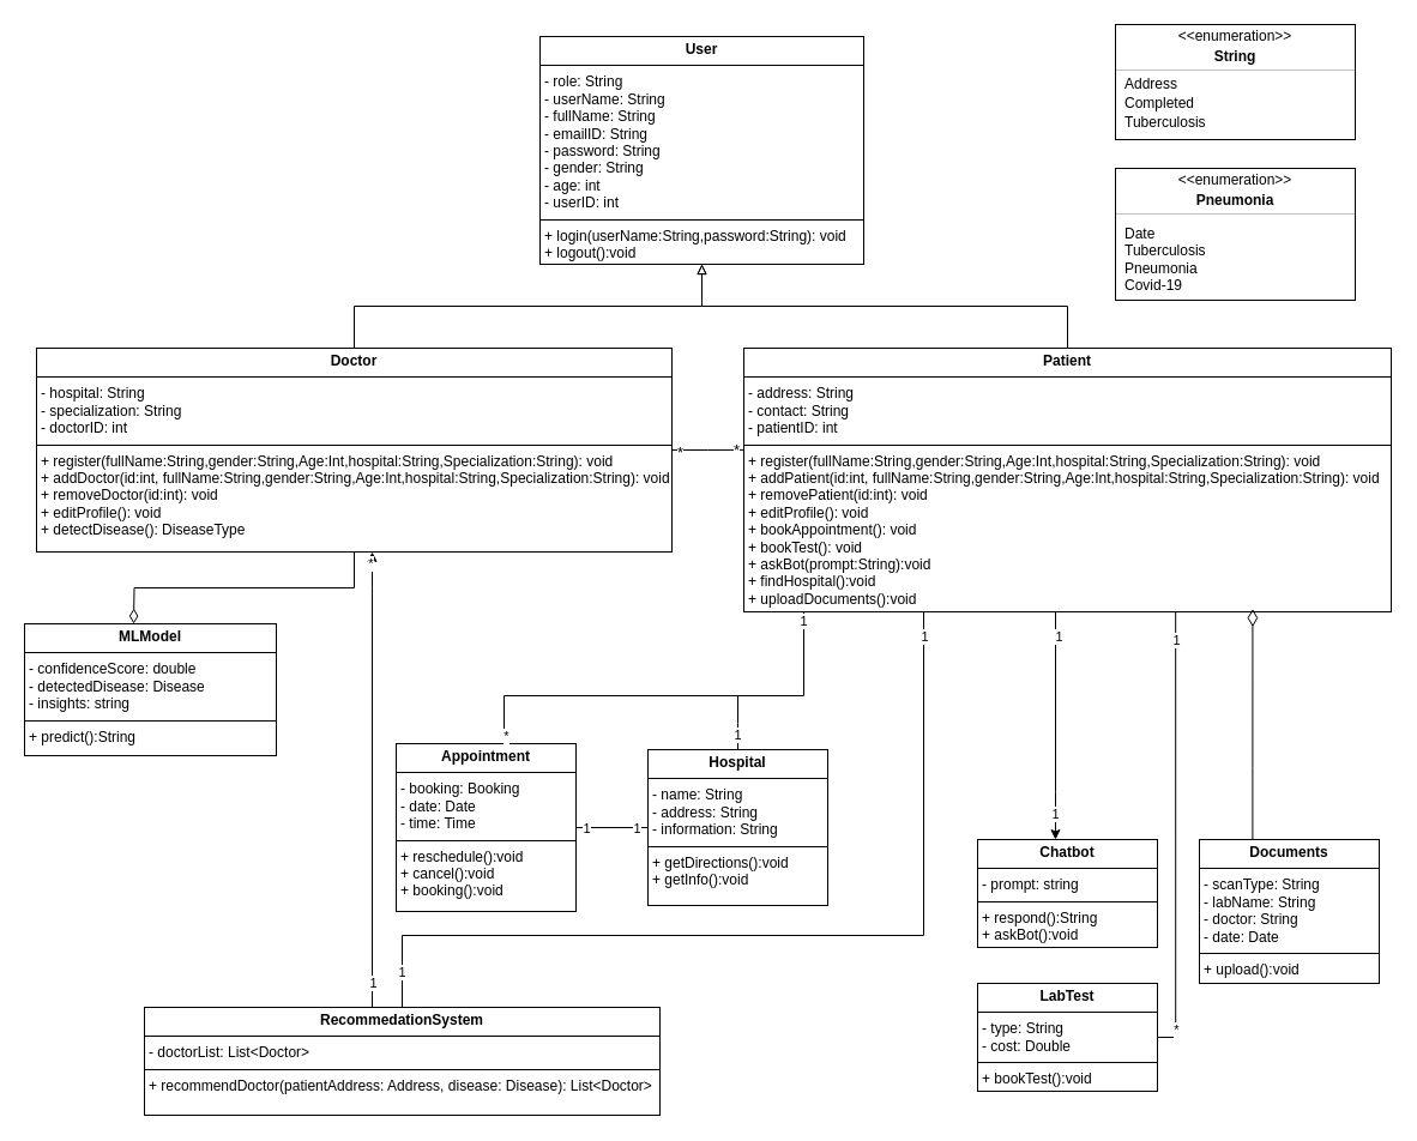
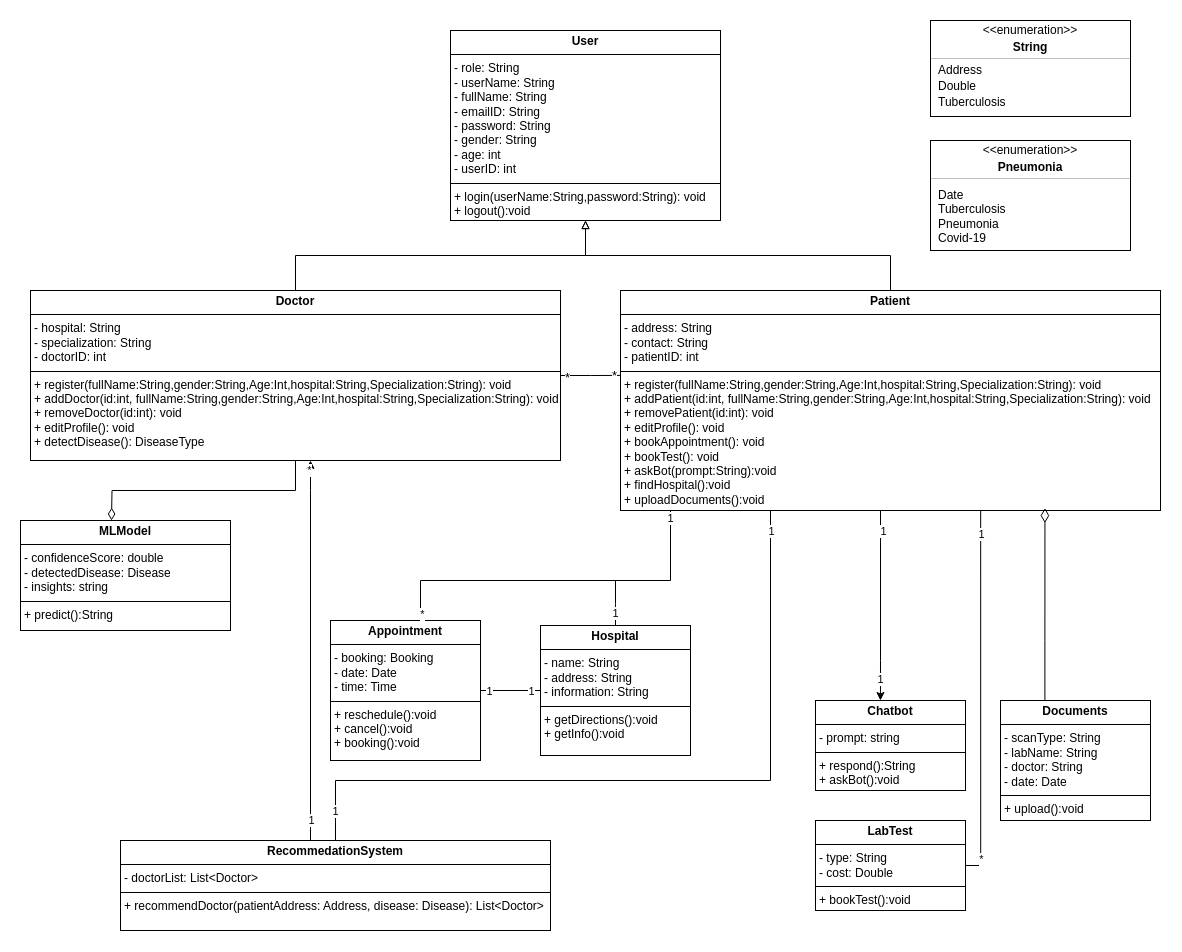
  <mxCell id="0" />
  <mxCell id="1" parent="0" />
  <mxCell id="2" value="&lt;p style=&quot;margin:0px;margin-top:4px;text-align:center;&quot;&gt;&lt;b&gt;User&lt;/b&gt;&lt;/p&gt;&lt;hr size=&quot;1&quot; style=&quot;border-style:solid;&quot;&gt;&lt;p style=&quot;margin:0px;margin-left:4px;&quot;&gt;- role: String&lt;/p&gt;&lt;p style=&quot;margin:0px;margin-left:4px;&quot;&gt;- userName: String&lt;/p&gt;&lt;p style=&quot;margin:0px;margin-left:4px;&quot;&gt;- fullName: String&lt;br&gt;&lt;/p&gt;&lt;p style=&quot;margin:0px;margin-left:4px;&quot;&gt;- emailID: String&lt;br&gt;&lt;/p&gt;&lt;p style=&quot;margin:0px;margin-left:4px;&quot;&gt;- password: String&lt;br&gt;&lt;/p&gt;&lt;p style=&quot;margin:0px;margin-left:4px;&quot;&gt;- gender: String&lt;br&gt;&lt;/p&gt;&lt;p style=&quot;margin:0px;margin-left:4px;&quot;&gt;- age: int&lt;/p&gt;&lt;p style=&quot;margin:0px;margin-left:4px;&quot;&gt;- userID: int&lt;/p&gt;&lt;hr size=&quot;1&quot; style=&quot;border-style:solid;&quot;&gt;&lt;p style=&quot;margin:0px;margin-left:4px;&quot;&gt;+ login(userName:String,password:String): void&lt;/p&gt;&lt;p style=&quot;margin:0px;margin-left:4px;&quot;&gt;+ logout():void&lt;/p&gt;" style="verticalAlign=top;align=left;overflow=fill;html=1;whiteSpace=wrap;" parent="1" vertex="1"><mxGeometry x="450" y="30" width="270" height="190" as="geometry" /></mxCell>
  <mxCell id="3" style="edgeStyle=orthogonalEdgeStyle;rounded=0;orthogonalLoop=1;jettySize=auto;html=1;endArrow=block;endFill=0;" parent="1" source="4" target="2" edge="1"><mxGeometry relative="1" as="geometry" /></mxCell>
  <mxCell id="4" value="&lt;p style=&quot;margin:0px;margin-top:4px;text-align:center;&quot;&gt;&lt;b&gt;Doctor&lt;/b&gt;&lt;/p&gt;&lt;hr size=&quot;1&quot; style=&quot;border-style:solid;&quot;&gt;&lt;p style=&quot;margin:0px;margin-left:4px;&quot;&gt;- hospital: String&lt;/p&gt;&lt;p style=&quot;margin:0px;margin-left:4px;&quot;&gt;- specialization: String&lt;/p&gt;&lt;p style=&quot;margin:0px;margin-left:4px;&quot;&gt;- doctorID: int&lt;br&gt;&lt;/p&gt;&lt;hr size=&quot;1&quot; style=&quot;border-style:solid;&quot;&gt;&lt;p style=&quot;margin:0px;margin-left:4px;&quot;&gt;+ register(fullName:String,gender:String,Age:Int,hospital:String,Specialization:String): void&lt;/p&gt;&lt;p style=&quot;margin:0px;margin-left:4px;&quot;&gt;+ addDoctor(id:int, fullName:String,gender:String,Age:Int,hospital:String,Specialization:String): void&lt;br&gt;&lt;/p&gt;&lt;p style=&quot;margin:0px;margin-left:4px;&quot;&gt;+ removeDoctor(id:int): void&lt;br&gt;&lt;/p&gt;&lt;p style=&quot;margin:0px;margin-left:4px;&quot;&gt;+ editProfile(): void&lt;/p&gt;&lt;p style=&quot;margin:0px;margin-left:4px;&quot;&gt;+ detectDisease(): DiseaseType&lt;br&gt;&lt;/p&gt;" style="verticalAlign=top;align=left;overflow=fill;html=1;whiteSpace=wrap;" parent="1" vertex="1"><mxGeometry x="30" y="290" width="530" height="170" as="geometry" /></mxCell>
  <mxCell id="5" style="edgeStyle=orthogonalEdgeStyle;rounded=0;orthogonalLoop=1;jettySize=auto;html=1;entryX=0.5;entryY=1;entryDx=0;entryDy=0;endArrow=block;endFill=0;" parent="1" source="9" target="2" edge="1"><mxGeometry relative="1" as="geometry" /></mxCell>
  <mxCell id="6" style="edgeStyle=orthogonalEdgeStyle;rounded=0;orthogonalLoop=1;jettySize=auto;html=1;entryX=0.433;entryY=0;entryDx=0;entryDy=0;entryPerimeter=0;" parent="1" source="9" target="29" edge="1"><mxGeometry relative="1" as="geometry"><mxPoint x="900" y="670" as="targetPoint" /><Array as="points"><mxPoint x="880" y="660" /><mxPoint x="880" y="660" /></Array></mxGeometry></mxCell>
  <mxCell id="7" value="1" style="edgeLabel;html=1;align=center;verticalAlign=middle;resizable=0;points=[];" parent="6" vertex="1" connectable="0"><mxGeometry x="-0.79" y="2" relative="1" as="geometry"><mxPoint as="offset" /></mxGeometry></mxCell>
  <mxCell id="8" value="1" style="edgeLabel;html=1;align=center;verticalAlign=middle;resizable=0;points=[];" parent="6" vertex="1" connectable="0"><mxGeometry x="0.78" relative="1" as="geometry"><mxPoint as="offset" /></mxGeometry></mxCell>
  <mxCell id="9" value="&lt;p style=&quot;margin:0px;margin-top:4px;text-align:center;&quot;&gt;&lt;b&gt;Patient&lt;/b&gt;&lt;/p&gt;&lt;hr size=&quot;1&quot; style=&quot;border-style:solid;&quot;&gt;&lt;p style=&quot;margin:0px;margin-left:4px;&quot;&gt;- address: String&lt;/p&gt;&lt;p style=&quot;margin:0px;margin-left:4px;&quot;&gt;- contact: String&lt;/p&gt;&lt;p style=&quot;margin:0px;margin-left:4px;&quot;&gt;- patientID: int&lt;br&gt;&lt;/p&gt;&lt;hr size=&quot;1&quot; style=&quot;border-style:solid;&quot;&gt;&lt;p style=&quot;margin:0px;margin-left:4px;&quot;&gt;+ register(fullName:String,gender:String,Age:Int,hospital:String,Specialization:String): void&lt;/p&gt;&lt;p style=&quot;margin:0px;margin-left:4px;&quot;&gt;+ addPatient(id:int, fullName:String,gender:String,Age:Int,hospital:String,Specialization:String): void&lt;br&gt;&lt;/p&gt;&lt;p style=&quot;margin:0px;margin-left:4px;&quot;&gt;+ removePatient(id:int): void&lt;br&gt;&lt;/p&gt;&lt;p style=&quot;margin:0px;margin-left:4px;&quot;&gt;+ editProfile(): void&lt;/p&gt;&lt;p style=&quot;margin:0px;margin-left:4px;&quot;&gt;+ bookAppointment(): void&lt;br&gt;&lt;/p&gt;&lt;p style=&quot;margin:0px;margin-left:4px;&quot;&gt;+ bookTest(): void&lt;br&gt;&lt;/p&gt;&lt;p style=&quot;margin:0px;margin-left:4px;&quot;&gt;+ askBot(prompt:String):void&lt;/p&gt;&lt;p style=&quot;margin:0px;margin-left:4px;&quot;&gt;+ findHospital():void&lt;/p&gt;&lt;p style=&quot;margin:0px;margin-left:4px;&quot;&gt;+ uploadDocuments():void&lt;/p&gt;" style="verticalAlign=top;align=left;overflow=fill;html=1;whiteSpace=wrap;" parent="1" vertex="1"><mxGeometry x="620" y="290" width="540" height="220" as="geometry" /></mxCell>
  <mxCell id="10" style="edgeStyle=orthogonalEdgeStyle;rounded=0;orthogonalLoop=1;jettySize=auto;html=1;endArrow=none;endFill=0;" parent="1" source="12" edge="1"><mxGeometry relative="1" as="geometry"><mxPoint x="615" y="580" as="targetPoint" /></mxGeometry></mxCell>
  <mxCell id="11" value="1" style="edgeLabel;html=1;align=center;verticalAlign=middle;resizable=0;points=[];" parent="10" vertex="1" connectable="0"><mxGeometry x="-0.421" y="1" relative="1" as="geometry"><mxPoint as="offset" /></mxGeometry></mxCell>
  <mxCell id="12" value="&lt;p style=&quot;margin:0px;margin-top:4px;text-align:center;&quot;&gt;&lt;b&gt;Hospital&lt;/b&gt;&lt;/p&gt;&lt;hr size=&quot;1&quot; style=&quot;border-style:solid;&quot;&gt;&lt;p style=&quot;margin:0px;margin-left:4px;&quot;&gt;- name: String&lt;/p&gt;&lt;p style=&quot;margin:0px;margin-left:4px;&quot;&gt;- address: String&lt;/p&gt;&lt;p style=&quot;margin:0px;margin-left:4px;&quot;&gt;- information: String&lt;br&gt;&lt;/p&gt;&lt;hr size=&quot;1&quot; style=&quot;border-style:solid;&quot;&gt;&lt;p style=&quot;margin:0px;margin-left:4px;&quot;&gt;+ getDirections():void&lt;/p&gt;&lt;p style=&quot;margin:0px;margin-left:4px;&quot;&gt;+ getInfo():void&lt;br&gt;&lt;/p&gt;" style="verticalAlign=top;align=left;overflow=fill;html=1;whiteSpace=wrap;" parent="1" vertex="1"><mxGeometry x="540" y="625" width="150" height="130" as="geometry" /></mxCell>
  <mxCell id="13" style="edgeStyle=orthogonalEdgeStyle;rounded=0;orthogonalLoop=1;jettySize=auto;html=1;entryX=0.667;entryY=1.001;entryDx=0;entryDy=0;endArrow=none;endFill=0;entryPerimeter=0;" parent="1" source="16" target="9" edge="1"><mxGeometry relative="1" as="geometry"><Array as="points"><mxPoint x="980" y="865" /></Array></mxGeometry></mxCell>
  <mxCell id="14" value="1" style="edgeLabel;html=1;align=center;verticalAlign=middle;resizable=0;points=[];" parent="13" vertex="1" connectable="0"><mxGeometry x="0.874" relative="1" as="geometry"><mxPoint as="offset" /></mxGeometry></mxCell>
  <mxCell id="15" value="*" style="edgeLabel;html=1;align=center;verticalAlign=middle;resizable=0;points=[];" parent="13" vertex="1" connectable="0"><mxGeometry x="-0.88" relative="1" as="geometry"><mxPoint as="offset" /></mxGeometry></mxCell>
  <mxCell id="16" value="&lt;p style=&quot;margin:0px;margin-top:4px;text-align:center;&quot;&gt;&lt;b&gt;LabTest&lt;/b&gt;&lt;/p&gt;&lt;hr size=&quot;1&quot; style=&quot;border-style:solid;&quot;&gt;&lt;p style=&quot;margin:0px;margin-left:4px;&quot;&gt;- type: String&lt;/p&gt;&lt;p style=&quot;margin:0px;margin-left:4px;&quot;&gt;- cost: Double&lt;/p&gt;&lt;hr size=&quot;1&quot; style=&quot;border-style:solid;&quot;&gt;&lt;p style=&quot;margin:0px;margin-left:4px;&quot;&gt;+ bookTest():void&lt;/p&gt;" style="verticalAlign=top;align=left;overflow=fill;html=1;whiteSpace=wrap;" parent="1" vertex="1"><mxGeometry x="815" y="820" width="150" height="90" as="geometry" /></mxCell>
  <mxCell id="17" style="edgeStyle=orthogonalEdgeStyle;rounded=0;orthogonalLoop=1;jettySize=auto;html=1;entryX=0;entryY=0.5;entryDx=0;entryDy=0;endArrow=none;endFill=0;" parent="1" source="20" target="12" edge="1"><mxGeometry relative="1" as="geometry" /></mxCell>
  <mxCell id="18" value="1" style="edgeLabel;html=1;align=center;verticalAlign=middle;resizable=0;points=[];" parent="17" vertex="1" connectable="0"><mxGeometry x="-0.732" relative="1" as="geometry"><mxPoint as="offset" /></mxGeometry></mxCell>
  <mxCell id="19" value="1" style="edgeLabel;html=1;align=center;verticalAlign=middle;resizable=0;points=[];" parent="17" vertex="1" connectable="0"><mxGeometry x="0.683" relative="1" as="geometry"><mxPoint as="offset" /></mxGeometry></mxCell>
  <mxCell id="20" value="&lt;p style=&quot;margin:0px;margin-top:4px;text-align:center;&quot;&gt;&lt;b&gt;Appointment&lt;/b&gt;&lt;/p&gt;&lt;hr size=&quot;1&quot; style=&quot;border-style:solid;&quot;&gt;&lt;p style=&quot;margin:0px;margin-left:4px;&quot;&gt;- booking: Booking&lt;/p&gt;&lt;p style=&quot;margin:0px;margin-left:4px;&quot;&gt;- date: Date&lt;/p&gt;&lt;p style=&quot;margin:0px;margin-left:4px;&quot;&gt;- time: Time&lt;/p&gt;&lt;hr size=&quot;1&quot; style=&quot;border-style:solid;&quot;&gt;&lt;p style=&quot;margin:0px;margin-left:4px;&quot;&gt;+ reschedule():void&lt;/p&gt;&lt;p style=&quot;margin:0px;margin-left:4px;&quot;&gt;+ cancel():void&lt;/p&gt;&lt;p style=&quot;margin:0px;margin-left:4px;&quot;&gt;+ booking():void&lt;br&gt;&lt;/p&gt;" style="verticalAlign=top;align=left;overflow=fill;html=1;whiteSpace=wrap;" parent="1" vertex="1"><mxGeometry x="330" y="620" width="150" height="140" as="geometry" /></mxCell>
  <mxCell id="21" value="" style="fontStyle=1;align=center;verticalAlign=middle;childLayout=stackLayout;horizontal=1;horizontalStack=0;resizeParent=1;resizeParentMax=0;resizeLast=0;marginBottom=0;" parent="1" vertex="1"><mxGeometry x="930" y="20" width="200" height="96" as="geometry" /></mxCell>
  <mxCell id="22" value="&amp;lt;&amp;lt;enumeration&amp;gt;&amp;gt;" style="html=1;align=center;spacing=0;verticalAlign=middle;strokeColor=none;fillColor=none;whiteSpace=wrap;" parent="21" vertex="1"><mxGeometry width="200" height="20" as="geometry" /></mxCell>
  <mxCell id="23" value="String" style="html=1;align=center;spacing=0;verticalAlign=middle;strokeColor=none;fillColor=none;whiteSpace=wrap;fontStyle=1;" parent="21" vertex="1"><mxGeometry y="20" width="200" height="14" as="geometry" /></mxCell>
  <mxCell id="24" value="" style="line;strokeWidth=0.25;fillColor=none;align=left;verticalAlign=middle;spacingTop=-1;spacingLeft=3;spacingRight=3;rotatable=0;labelPosition=right;points=[];portConstraint=eastwest;" parent="21" vertex="1"><mxGeometry y="34" width="200" height="8" as="geometry" /></mxCell>
  <mxCell id="25" value="Address" style="html=1;align=left;spacing=0;spacingLeft=8;verticalAlign=middle;strokeColor=none;fillColor=none;whiteSpace=wrap;" parent="21" vertex="1"><mxGeometry y="42" width="200" height="16" as="geometry" /></mxCell>
- <mxCell id="26" value="Completed" style="html=1;align=left;spacing=0;spacingLeft=8;verticalAlign=middle;strokeColor=none;fillColor=none;whiteSpace=wrap;" parent="21" vertex="1"><mxGeometry y="58" width="200" height="16" as="geometry" /></mxCell>
+ <mxCell id="26" value="Double" style="html=1;align=left;spacing=0;spacingLeft=8;verticalAlign=middle;strokeColor=none;fillColor=none;whiteSpace=wrap;" parent="21" vertex="1"><mxGeometry y="58" width="200" height="16" as="geometry" /></mxCell>
  <mxCell id="27" value="Tuberculosis" style="html=1;align=left;spacing=0;spacingLeft=8;verticalAlign=middle;strokeColor=none;fillColor=none;whiteSpace=wrap;" parent="21" vertex="1"><mxGeometry y="74" width="200" height="16" as="geometry" /></mxCell>
  <mxCell id="28" value="" style="html=1;align=left;spacing=0;spacingLeft=8;verticalAlign=middle;strokeColor=none;fillColor=none;whiteSpace=wrap;" parent="21" vertex="1"><mxGeometry y="90" width="200" height="6" as="geometry" /></mxCell>
  <mxCell id="29" value="&lt;p style=&quot;margin:0px;margin-top:4px;text-align:center;&quot;&gt;&lt;b&gt;Chatbot&lt;/b&gt;&lt;/p&gt;&lt;hr size=&quot;1&quot; style=&quot;border-style:solid;&quot;&gt;&lt;p style=&quot;margin:0px;margin-left:4px;&quot;&gt;- prompt: string&lt;/p&gt;&lt;hr size=&quot;1&quot; style=&quot;border-style:solid;&quot;&gt;&lt;p style=&quot;margin:0px;margin-left:4px;&quot;&gt;+ respond():String&lt;/p&gt;&lt;p style=&quot;margin: 0px 0px 0px 4px;&quot;&gt;+ askBot():void&lt;/p&gt;&lt;div&gt;&lt;br&gt;&lt;/div&gt;" style="verticalAlign=top;align=left;overflow=fill;html=1;whiteSpace=wrap;" parent="1" vertex="1"><mxGeometry x="815" y="700" width="150" height="90" as="geometry" /></mxCell>
  <mxCell id="30" value="&lt;p style=&quot;margin:0px;margin-top:4px;text-align:center;&quot;&gt;&lt;b&gt;MLModel&lt;/b&gt;&lt;/p&gt;&lt;hr size=&quot;1&quot; style=&quot;border-style:solid;&quot;&gt;&lt;p style=&quot;margin:0px;margin-left:4px;&quot;&gt;- confidenceScore: double&lt;/p&gt;&lt;p style=&quot;margin:0px;margin-left:4px;&quot;&gt;- detectedDisease: Disease&lt;/p&gt;&lt;p style=&quot;margin:0px;margin-left:4px;&quot;&gt;- insights: string&lt;/p&gt;&lt;hr size=&quot;1&quot; style=&quot;border-style:solid;&quot;&gt;&lt;p style=&quot;margin:0px;margin-left:4px;&quot;&gt;+ predict():String&lt;/p&gt;&lt;div&gt;&lt;br&gt;&lt;/div&gt;" style="verticalAlign=top;align=left;overflow=fill;html=1;whiteSpace=wrap;" parent="1" vertex="1"><mxGeometry x="20" y="520" width="210" height="110" as="geometry" /></mxCell>
  <mxCell id="31" value="" style="fontStyle=1;align=center;verticalAlign=middle;childLayout=stackLayout;horizontal=1;horizontalStack=0;resizeParent=1;resizeParentMax=0;resizeLast=0;marginBottom=0;" parent="1" vertex="1"><mxGeometry x="930" y="140" width="200" height="110" as="geometry" /></mxCell>
  <mxCell id="32" value="&amp;lt;&amp;lt;enumeration&amp;gt;&amp;gt;" style="html=1;align=center;spacing=0;verticalAlign=middle;strokeColor=none;fillColor=none;whiteSpace=wrap;" parent="31" vertex="1"><mxGeometry width="200" height="20" as="geometry" /></mxCell>
  <mxCell id="33" value="Pneumonia" style="html=1;align=center;spacing=0;verticalAlign=middle;strokeColor=none;fillColor=none;whiteSpace=wrap;fontStyle=1;" parent="31" vertex="1"><mxGeometry y="20" width="200" height="14" as="geometry" /></mxCell>
  <mxCell id="34" value="" style="line;strokeWidth=0.25;fillColor=none;align=left;verticalAlign=middle;spacingTop=-1;spacingLeft=3;spacingRight=3;rotatable=0;labelPosition=right;points=[];portConstraint=eastwest;" parent="31" vertex="1"><mxGeometry y="34" width="200" height="8" as="geometry" /></mxCell>
  <mxCell id="35" value="Date&lt;div&gt;Tuberculosis&lt;/div&gt;&lt;div&gt;Pneumonia&lt;/div&gt;&lt;div&gt;Covid-19&lt;/div&gt;" style="html=1;align=left;spacing=0;spacingLeft=8;verticalAlign=middle;strokeColor=none;fillColor=none;whiteSpace=wrap;" parent="31" vertex="1"><mxGeometry y="42" width="200" height="68" as="geometry" /></mxCell>
  <mxCell id="36" style="edgeStyle=orthogonalEdgeStyle;rounded=0;orthogonalLoop=1;jettySize=auto;html=1;" parent="1" source="39" target="4" edge="1"><mxGeometry relative="1" as="geometry"><Array as="points"><mxPoint x="310" y="490" /><mxPoint x="310" y="490" /></Array></mxGeometry></mxCell>
  <mxCell id="37" value="*" style="edgeLabel;html=1;align=center;verticalAlign=middle;resizable=0;points=[];" parent="36" vertex="1" connectable="0"><mxGeometry x="0.95" y="2" relative="1" as="geometry"><mxPoint as="offset" /></mxGeometry></mxCell>
  <mxCell id="38" value="1" style="edgeLabel;html=1;align=center;verticalAlign=middle;resizable=0;points=[];" parent="36" vertex="1" connectable="0"><mxGeometry x="-0.955" relative="1" as="geometry"><mxPoint y="-12" as="offset" /></mxGeometry></mxCell>
  <mxCell id="39" value="&lt;p style=&quot;margin:0px;margin-top:4px;text-align:center;&quot;&gt;&lt;b&gt;RecommedationSystem&lt;/b&gt;&lt;/p&gt;&lt;hr size=&quot;1&quot; style=&quot;border-style:solid;&quot;&gt;&lt;p style=&quot;margin:0px;margin-left:4px;&quot;&gt;- doctorList: List&amp;lt;Doctor&amp;gt;&lt;/p&gt;&lt;hr size=&quot;1&quot; style=&quot;border-style:solid;&quot;&gt;&lt;p style=&quot;margin:0px;margin-left:4px;&quot;&gt;+&amp;nbsp;recommendDoctor(patientAddress: Address, disease: Disease): List&amp;lt;Doctor&amp;gt;&lt;/p&gt;&lt;div&gt;&lt;br&gt;&lt;/div&gt;" style="verticalAlign=top;align=left;overflow=fill;html=1;whiteSpace=wrap;" parent="1" vertex="1"><mxGeometry x="120" y="840" width="430" height="90" as="geometry" /></mxCell>
  <mxCell id="40" value="&lt;p style=&quot;margin:0px;margin-top:4px;text-align:center;&quot;&gt;&lt;b&gt;Documents&lt;/b&gt;&lt;/p&gt;&lt;hr size=&quot;1&quot; style=&quot;border-style:solid;&quot;&gt;&lt;p style=&quot;margin:0px;margin-left:4px;&quot;&gt;- scanType: String&lt;/p&gt;&lt;p style=&quot;margin:0px;margin-left:4px;&quot;&gt;- labName: String&lt;/p&gt;&lt;p style=&quot;margin:0px;margin-left:4px;&quot;&gt;- doctor: String&lt;/p&gt;&lt;p style=&quot;margin:0px;margin-left:4px;&quot;&gt;- date: Date&lt;/p&gt;&lt;hr size=&quot;1&quot; style=&quot;border-style:solid;&quot;&gt;&lt;p style=&quot;margin:0px;margin-left:4px;&quot;&gt;+ upload():void&lt;/p&gt;" style="verticalAlign=top;align=left;overflow=fill;html=1;whiteSpace=wrap;" parent="1" vertex="1"><mxGeometry x="1000" y="700" width="150" height="120" as="geometry" /></mxCell>
  <mxCell id="41" value="" style="edgeStyle=orthogonalEdgeStyle;rounded=0;orthogonalLoop=1;jettySize=auto;entryX=-0.001;entryY=0.386;entryDx=0;entryDy=0;entryPerimeter=0;endArrow=none;endFill=0;strokeColor=default;html=1;shadow=0;" parent="1" source="4" target="9" edge="1"><mxGeometry relative="1" as="geometry" /></mxCell>
  <mxCell id="42" value="&lt;font style=&quot;font-size: 13px;&quot;&gt;*&lt;/font&gt;" style="edgeLabel;html=1;align=center;verticalAlign=middle;resizable=0;points=[];" parent="41" vertex="1" connectable="0"><mxGeometry x="0.812" relative="1" as="geometry"><mxPoint as="offset" /></mxGeometry></mxCell>
  <mxCell id="43" value="&lt;font style=&quot;font-size: 13px;&quot;&gt;*&lt;/font&gt;" style="edgeLabel;html=1;align=center;verticalAlign=middle;resizable=0;points=[];" parent="41" vertex="1" connectable="0"><mxGeometry x="-0.782" y="-1" relative="1" as="geometry"><mxPoint as="offset" /></mxGeometry></mxCell>
  <mxCell id="44" style="edgeStyle=orthogonalEdgeStyle;rounded=0;orthogonalLoop=1;jettySize=auto;html=1;endArrow=diamondThin;endFill=0;endSize=10;" parent="1" source="4" edge="1"><mxGeometry relative="1" as="geometry"><mxPoint x="111" y="520" as="targetPoint" /></mxGeometry></mxCell>
  <mxCell id="45" style="edgeStyle=orthogonalEdgeStyle;rounded=0;orthogonalLoop=1;jettySize=auto;html=1;entryX=0.786;entryY=0.989;entryDx=0;entryDy=0;entryPerimeter=0;endArrow=diamondThin;endFill=0;endSize=12;" parent="1" source="40" target="9" edge="1"><mxGeometry relative="1" as="geometry"><Array as="points"><mxPoint x="1045" y="640" /></Array></mxGeometry></mxCell>
  <mxCell id="46" style="edgeStyle=orthogonalEdgeStyle;rounded=0;orthogonalLoop=1;jettySize=auto;html=1;endArrow=none;endFill=0;" parent="1" target="9" edge="1"><mxGeometry relative="1" as="geometry"><mxPoint x="420" y="620" as="sourcePoint" /><mxPoint x="650.54" y="412.54" as="targetPoint" /><Array as="points"><mxPoint x="420" y="580" /><mxPoint x="670" y="580" /></Array></mxGeometry></mxCell>
  <mxCell id="47" value="1" style="edgeLabel;html=1;align=center;verticalAlign=middle;resizable=0;points=[];" parent="46" vertex="1" connectable="0"><mxGeometry x="0.961" y="1" relative="1" as="geometry"><mxPoint as="offset" /></mxGeometry></mxCell>
  <mxCell id="48" value="*" style="edgeLabel;html=1;align=center;verticalAlign=middle;resizable=0;points=[];" parent="46" vertex="1" connectable="0"><mxGeometry x="-0.96" y="-1" relative="1" as="geometry"><mxPoint as="offset" /></mxGeometry></mxCell>
  <mxCell id="49" style="edgeStyle=orthogonalEdgeStyle;rounded=0;orthogonalLoop=1;jettySize=auto;html=1;endArrow=none;endFill=0;" parent="1" source="39" edge="1"><mxGeometry relative="1" as="geometry"><mxPoint x="770" y="530" as="targetPoint" /><Array as="points"><mxPoint x="335" y="780" /><mxPoint x="770" y="780" /><mxPoint x="770" y="510" /></Array></mxGeometry></mxCell>
  <mxCell id="50" value="1" style="edgeLabel;html=1;align=center;verticalAlign=middle;resizable=0;points=[];" parent="49" vertex="1" connectable="0"><mxGeometry x="0.757" relative="1" as="geometry"><mxPoint y="-55" as="offset" /></mxGeometry></mxCell>
  <mxCell id="51" value="1" style="edgeLabel;html=1;align=center;verticalAlign=middle;resizable=0;points=[];" parent="49" vertex="1" connectable="0"><mxGeometry x="-0.854" y="1" relative="1" as="geometry"><mxPoint y="27" as="offset" /></mxGeometry></mxCell>
